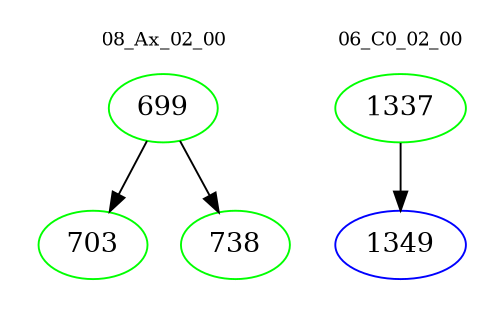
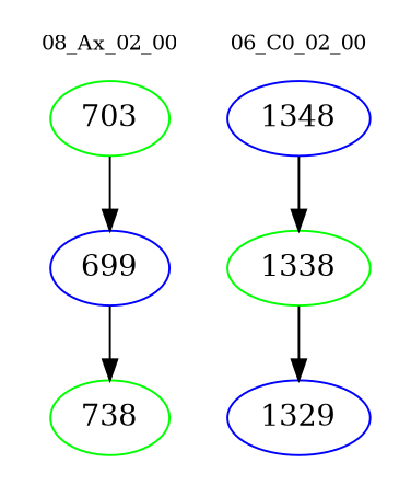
  digraph {
    node [color=green]
    edge [color=black]
    n1 [label=703]
-   n2 [label=699]
+   n2 [color=blue label=699]
    n3 [label=738]
-   n5 [label=1337]
-   n6 [color=blue label=1349]
+   n4 [color=blue label=1348]
+   n5 [label=1338]
+   n6 [color=blue label=1329]
    subgraph cluster_1 {
      color=white
      fontsize=10
      label="08_Ax_02_00"
      n1
      n2
      n3
    }
    subgraph cluster_2 {
      color=white
      fontsize=10
      label="06_C0_02_00"
+     n4
      n5
      n6
    }
-   n2 -> n1
+   n1 -> n2
    n2 -> n3
+   n4 -> n5
    n5 -> n6
  }
